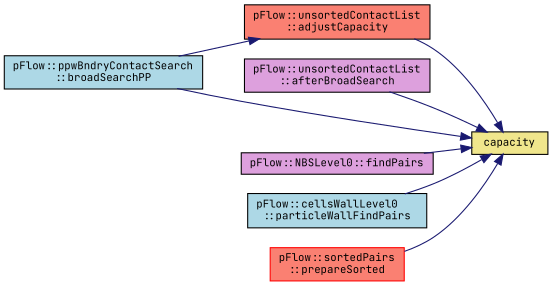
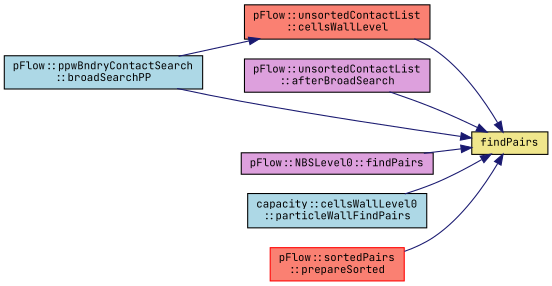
  digraph {
    fontname="JetBrains Mono"
    rankdir=RL
    node [color=black fillcolor=salmon fontname="JetBrains Mono" fontsize=10 shape=record style=filled]
    edge [color=midnightblue dir=back fontname="JetBrains Mono" fontsize=10 labelfontname=Helvetica labelfontsize=10 style=solid]
-   n1 [fillcolor=khaki fontcolor=black height=0.2 label=capacity width=0.4]
-   n2 [height=0.2 label="pFlow::unsortedContactList\l::adjustCapacity" width=0.4]
+   n1 [fillcolor=khaki fontcolor=black height=0.2 label=findPairs width=0.4]
+   n2 [height=0.2 label="pFlow::unsortedContactList\l::cellsWallLevel" width=0.4]
    n3 [fillcolor=plum height=0.2 label="pFlow::unsortedContactList\l::afterBroadSearch" width=0.4]
    n4 [fillcolor=lightblue height=0.2 label="pFlow::ppwBndryContactSearch\l::broadSearchPP" width=0.4]
    n5 [fillcolor=plum height=0.2 label="pFlow::NBSLevel0::findPairs" width=0.4]
-   n6 [fillcolor=lightblue height=0.2 label="pFlow::cellsWallLevel0\l::particleWallFindPairs" width=0.4]
+   n6 [fillcolor=lightblue height=0.2 label="capacity::cellsWallLevel0\l::particleWallFindPairs" width=0.4]
    n7 [color=red height=0.2 label="pFlow::sortedPairs\l::prepareSorted" width=0.4]
    n1 -> n2
    n1 -> n3
    n1 -> n4
    n1 -> n5
    n1 -> n6
    n1 -> n7
    n2 -> n4
  }
